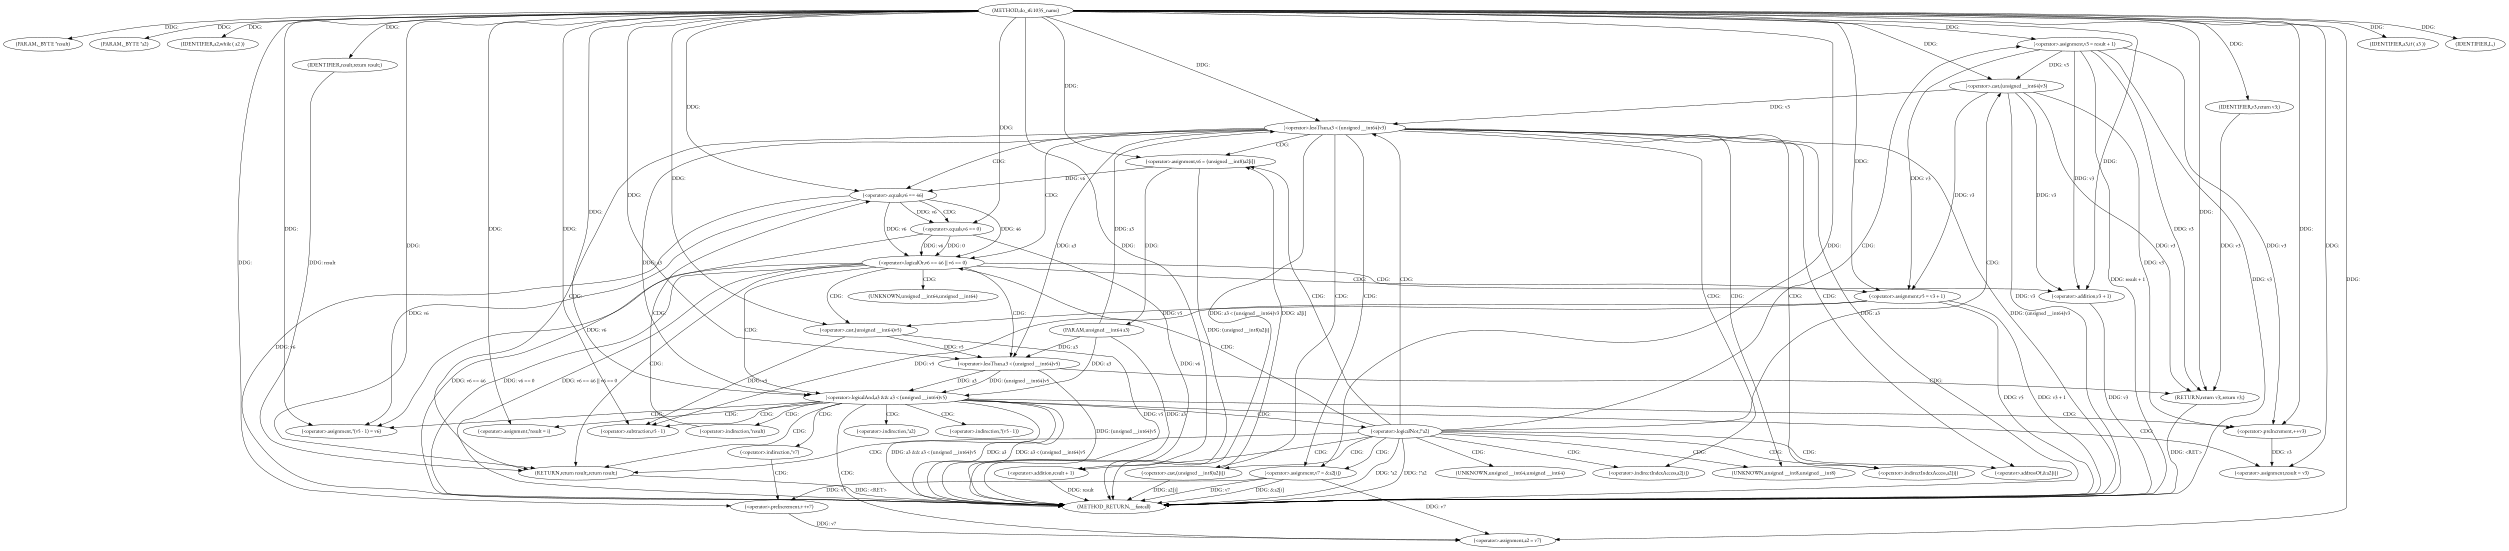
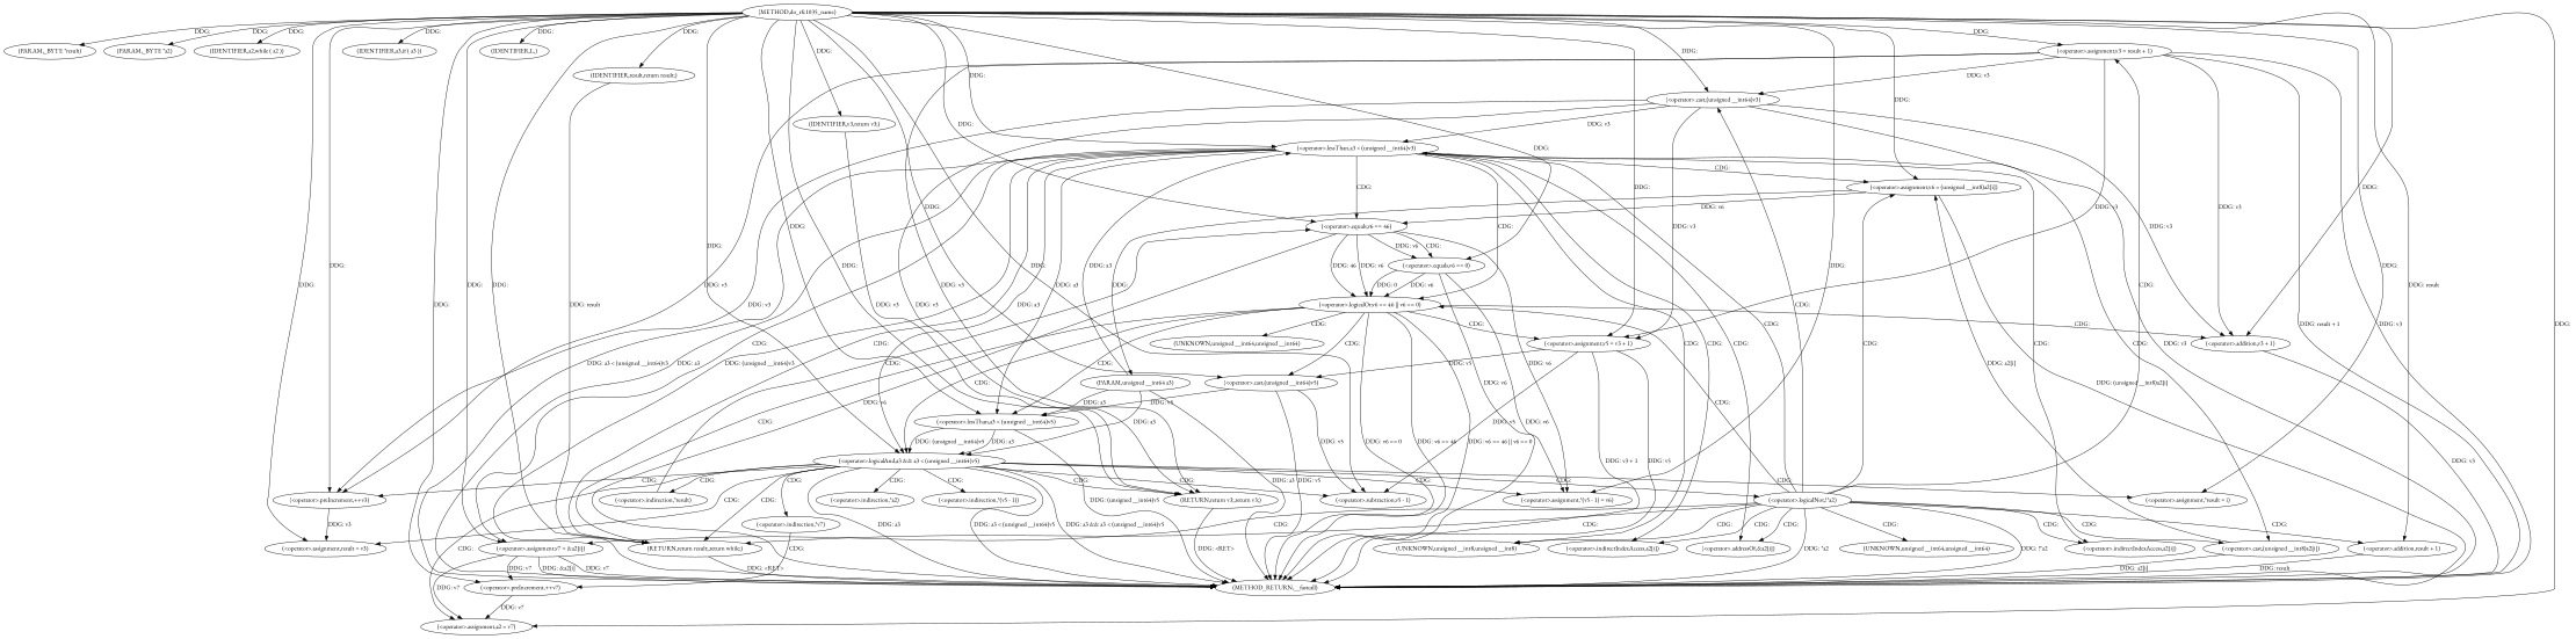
  digraph {
    fontname="EB Garamond"
    node [fontname="EB Garamond"]
    edge [fontname="EB Garamond"]
    n1 [label="(METHOD,do_rfc1035_name)"]
    n2 [label="(PARAM,_BYTE *result)"]
    n3 [label="(PARAM,_BYTE *a2)"]
    n4 [label="(IDENTIFIER,a2,while ( a2 ))"]
    n5 [label="(<operator>.assignment,v3 = result + 1)"]
    n6 [label="(<operator>.addition,result + 1)"]
    n7 [label="(IDENTIFIER,a3,if ( a3 ))"]
    n8 [label="(<operator>.lessThan,a3 < (unsigned __int64)v3)"]
    n9 [label="(<operator>.cast,(unsigned __int64)v3)"]
    n10 [label="(IDENTIFIER,L,)"]
    n11 [label="(<operator>.assignment,v6 = (unsigned __int8)a2[i])"]
    n12 [label="(<operator>.assignment,v7 = &a2[i])"]
    n13 [label="(<operator>.equals,v6 == 46)"]
    n14 [label="(<operator>.equals,v6 == 0)"]
    n15 [label="(<operator>.assignment,v5 = v3 + 1)"]
    n16 [label="(<operator>.addition,v3 + 1)"]
    n17 [label="(<operator>.logicalAnd,a3 && a3 < (unsigned __int64)v5)"]
    n18 [label="(<operator>.lessThan,a3 < (unsigned __int64)v5)"]
    n19 [label="(<operator>.cast,(unsigned __int64)v5)"]
    n20 [label="(RETURN,return v3;,return v3;)"]
    n21 [label="(IDENTIFIER,v3,return v3;)"]
    n22 [label="(<operator>.preIncrement,++v3)"]
    n23 [label="(<operator>.assignment,*(v5 - 1) = v6)"]
    n24 [label="(<operator>.subtraction,v5 - 1)"]
    n25 [label="(<operator>.assignment,*result = i)"]
    n26 [label="(<operator>.preIncrement,++v7)"]
    n27 [label="(<operator>.assignment,a2 = v7)"]
    n28 [label="(<operator>.assignment,result = v3)"]
-   n29 [label="(RETURN,return result;,return result;)"]
+   n29 [label="(RETURN,return result;,return while;)"]
    n30 [label="(IDENTIFIER,result,return result;)"]
    n31 [label="(PARAM,unsigned __int64 a3)"]
    n32 [label="(METHOD_RETURN,__fastcall)"]
    n33 [label="(<operator>.cast,(unsigned __int8)a2[i])"]
    n34 [label="(<operator>.logicalOr,v6 == 46 || v6 == 0)"]
    n35 [label="(UNKNOWN,unsigned __int8,unsigned __int8)"]
    n36 [label="(<operator>.indirectIndexAccess,a2[i])"]
    n37 [label="(<operator>.addressOf,&a2[i])"]
    n38 [label="(<operator>.indirectIndexAccess,a2[i])"]
    n39 [label="(<operator>.logicalNot,!*a2)"]
    n40 [label="(<operator>.indirection,*a2)"]
    n41 [label="(<operator>.indirection,*(v5 - 1))"]
    n42 [label="(<operator>.indirection,*result)"]
    n43 [label="(<operator>.indirection,*v7)"]
    n44 [label="(UNKNOWN,unsigned __int64,unsigned __int64)"]
    n45 [label="(UNKNOWN,unsigned __int64,unsigned __int64)"]
    n1 -> n2 [label="DDG: "]
    n1 -> n3 [label="DDG: "]
    n1 -> n4 [label="DDG: "]
    n1 -> n5 [label="DDG: "]
-   n1 -> n6 [label="DDG: "]
+   n1 -> n6 [label="DDG: result"]
    n1 -> n7 [label="DDG: "]
    n1 -> n8 [label="DDG: "]
    n1 -> n9 [label="DDG: "]
    n1 -> n10 [label="DDG: "]
    n1 -> n11 [label="DDG: "]
    n1 -> n12 [label="DDG: "]
    n1 -> n13 [label="DDG: "]
    n1 -> n14 [label="DDG: "]
    n1 -> n15 [label="DDG: "]
    n1 -> n16 [label="DDG: "]
    n1 -> n17 [label="DDG: "]
    n1 -> n18 [label="DDG: "]
    n1 -> n19 [label="DDG: "]
    n1 -> n20 [label="DDG: "]
    n1 -> n21 [label="DDG: "]
    n1 -> n22 [label="DDG: "]
    n1 -> n23 [label="DDG: "]
    n1 -> n24 [label="DDG: "]
    n1 -> n25 [label="DDG: "]
    n1 -> n26 [label="DDG: "]
    n1 -> n27 [label="DDG: "]
    n1 -> n28 [label="DDG: "]
    n1 -> n29 [label="DDG: "]
    n1 -> n30 [label="DDG: "]
    n5 -> n9 [label="DDG: v3"]
    n5 -> n15 [label="DDG: v3"]
    n5 -> n16 [label="DDG: v3"]
    n5 -> n20 [label="DDG: v3"]
    n5 -> n22 [label="DDG: v3"]
    n5 -> n32 [label="DDG: result + 1"]
    n5 -> n32 [label="DDG: v3"]
    n6 -> n32 [label="DDG: result"]
    n8 -> n11 [label="CDG: "]
    n8 -> n12 [label="CDG: "]
    n8 -> n13 [label="CDG: "]
    n8 -> n17 [label="DDG: a3"]
    n8 -> n18 [label="DDG: a3"]
    n8 -> n29 [label="CDG: "]
    n8 -> n32 [label="DDG: a3 < (unsigned __int64)v3"]
    n8 -> n32 [label="DDG: a3"]
    n8 -> n32 [label="DDG: (unsigned __int64)v3"]
    n8 -> n33 [label="CDG: "]
    n8 -> n34 [label="CDG: "]
    n8 -> n35 [label="CDG: "]
    n8 -> n36 [label="CDG: "]
    n8 -> n37 [label="CDG: "]
    n8 -> n38 [label="CDG: "]
    n9 -> n8 [label="DDG: v3"]
    n9 -> n15 [label="DDG: v3"]
    n9 -> n16 [label="DDG: v3"]
    n9 -> n20 [label="DDG: v3"]
    n9 -> n22 [label="DDG: v3"]
    n9 -> n32 [label="DDG: v3"]
    n11 -> n13 [label="DDG: v6"]
    n11 -> n31 [label="DDG: "]
    n11 -> n32 [label="DDG: (unsigned __int8)a2[i]"]
    n12 -> n26 [label="DDG: v7"]
    n12 -> n27 [label="DDG: v7"]
    n12 -> n32 [label="DDG: &a2[i]"]
    n12 -> n32 [label="DDG: v7"]
    n13 -> n14 [label="DDG: v6"]
    n13 -> n14 [label="CDG: "]
    n13 -> n23 [label="DDG: v6"]
    n13 -> n32 [label="DDG: v6"]
    n13 -> n34 [label="DDG: v6"]
    n13 -> n34 [label="DDG: 46"]
    n14 -> n23 [label="DDG: v6"]
    n14 -> n32 [label="DDG: v6"]
    n14 -> n34 [label="DDG: v6"]
    n14 -> n34 [label="DDG: 0"]
    n15 -> n19 [label="DDG: v5"]
    n15 -> n24 [label="DDG: v5"]
    n15 -> n32 [label="DDG: v5"]
    n15 -> n32 [label="DDG: v3 + 1"]
    n16 -> n32 [label="DDG: v3"]
-   n18 -> n20 [label="CDG: "]
+   n17 -> n20 [label="CDG: "]
    n17 -> n22 [label="CDG: "]
    n17 -> n23 [label="CDG: "]
    n17 -> n24 [label="CDG: "]
    n17 -> n25 [label="CDG: "]
    n17 -> n27 [label="CDG: "]
    n17 -> n28 [label="CDG: "]
    n17 -> n29 [label="CDG: "]
    n17 -> n32 [label="DDG: a3"]
    n17 -> n32 [label="DDG: a3 < (unsigned __int64)v5"]
    n17 -> n32 [label="DDG: a3 && a3 < (unsigned __int64)v5"]
    n17 -> n39 [label="CDG: "]
    n17 -> n40 [label="CDG: "]
    n17 -> n41 [label="CDG: "]
    n17 -> n42 [label="CDG: "]
    n17 -> n43 [label="CDG: "]
    n18 -> n17 [label="DDG: a3"]
    n18 -> n17 [label="DDG: (unsigned __int64)v5"]
    n18 -> n32 [label="DDG: (unsigned __int64)v5"]
    n19 -> n18 [label="DDG: v5"]
    n19 -> n24 [label="DDG: v5"]
    n19 -> n32 [label="DDG: v5"]
    n20 -> n32 [label="DDG: <RET>"]
    n21 -> n20 [label="DDG: v3"]
    n22 -> n28 [label="DDG: v3"]
    n26 -> n27 [label="DDG: v7"]
    n29 -> n32 [label="DDG: <RET>"]
    n30 -> n29 [label="DDG: result"]
    n31 -> n8 [label="DDG: a3"]
    n31 -> n17 [label="DDG: a3"]
    n31 -> n18 [label="DDG: a3"]
    n31 -> n32 [label="DDG: a3"]
    n33 -> n11 [label="DDG: a2[i]"]
    n33 -> n32 [label="DDG: a2[i]"]
    n34 -> n15 [label="CDG: "]
    n34 -> n16 [label="CDG: "]
    n34 -> n17 [label="CDG: "]
    n34 -> n18 [label="CDG: "]
    n34 -> n19 [label="CDG: "]
    n34 -> n29 [label="CDG: "]
    n34 -> n32 [label="DDG: v6 == 0"]
    n34 -> n32 [label="DDG: v6 == 46"]
    n34 -> n32 [label="DDG: v6 == 46 || v6 == 0"]
    n34 -> n45 [label="CDG: "]
    n39 -> n5 [label="CDG: "]
    n39 -> n6 [label="CDG: "]
    n39 -> n8 [label="CDG: "]
    n39 -> n9 [label="CDG: "]
    n39 -> n11 [label="CDG: "]
    n39 -> n12 [label="CDG: "]
    n39 -> n29 [label="CDG: "]
    n39 -> n32 [label="DDG: *a2"]
    n39 -> n32 [label="DDG: !*a2"]
    n39 -> n33 [label="CDG: "]
    n39 -> n34 [label="CDG: "]
    n39 -> n35 [label="CDG: "]
    n39 -> n36 [label="CDG: "]
    n39 -> n37 [label="CDG: "]
    n39 -> n38 [label="CDG: "]
    n39 -> n44 [label="CDG: "]
    n42 -> n13 [label="CDG: "]
    n43 -> n26 [label="CDG: "]
  }
